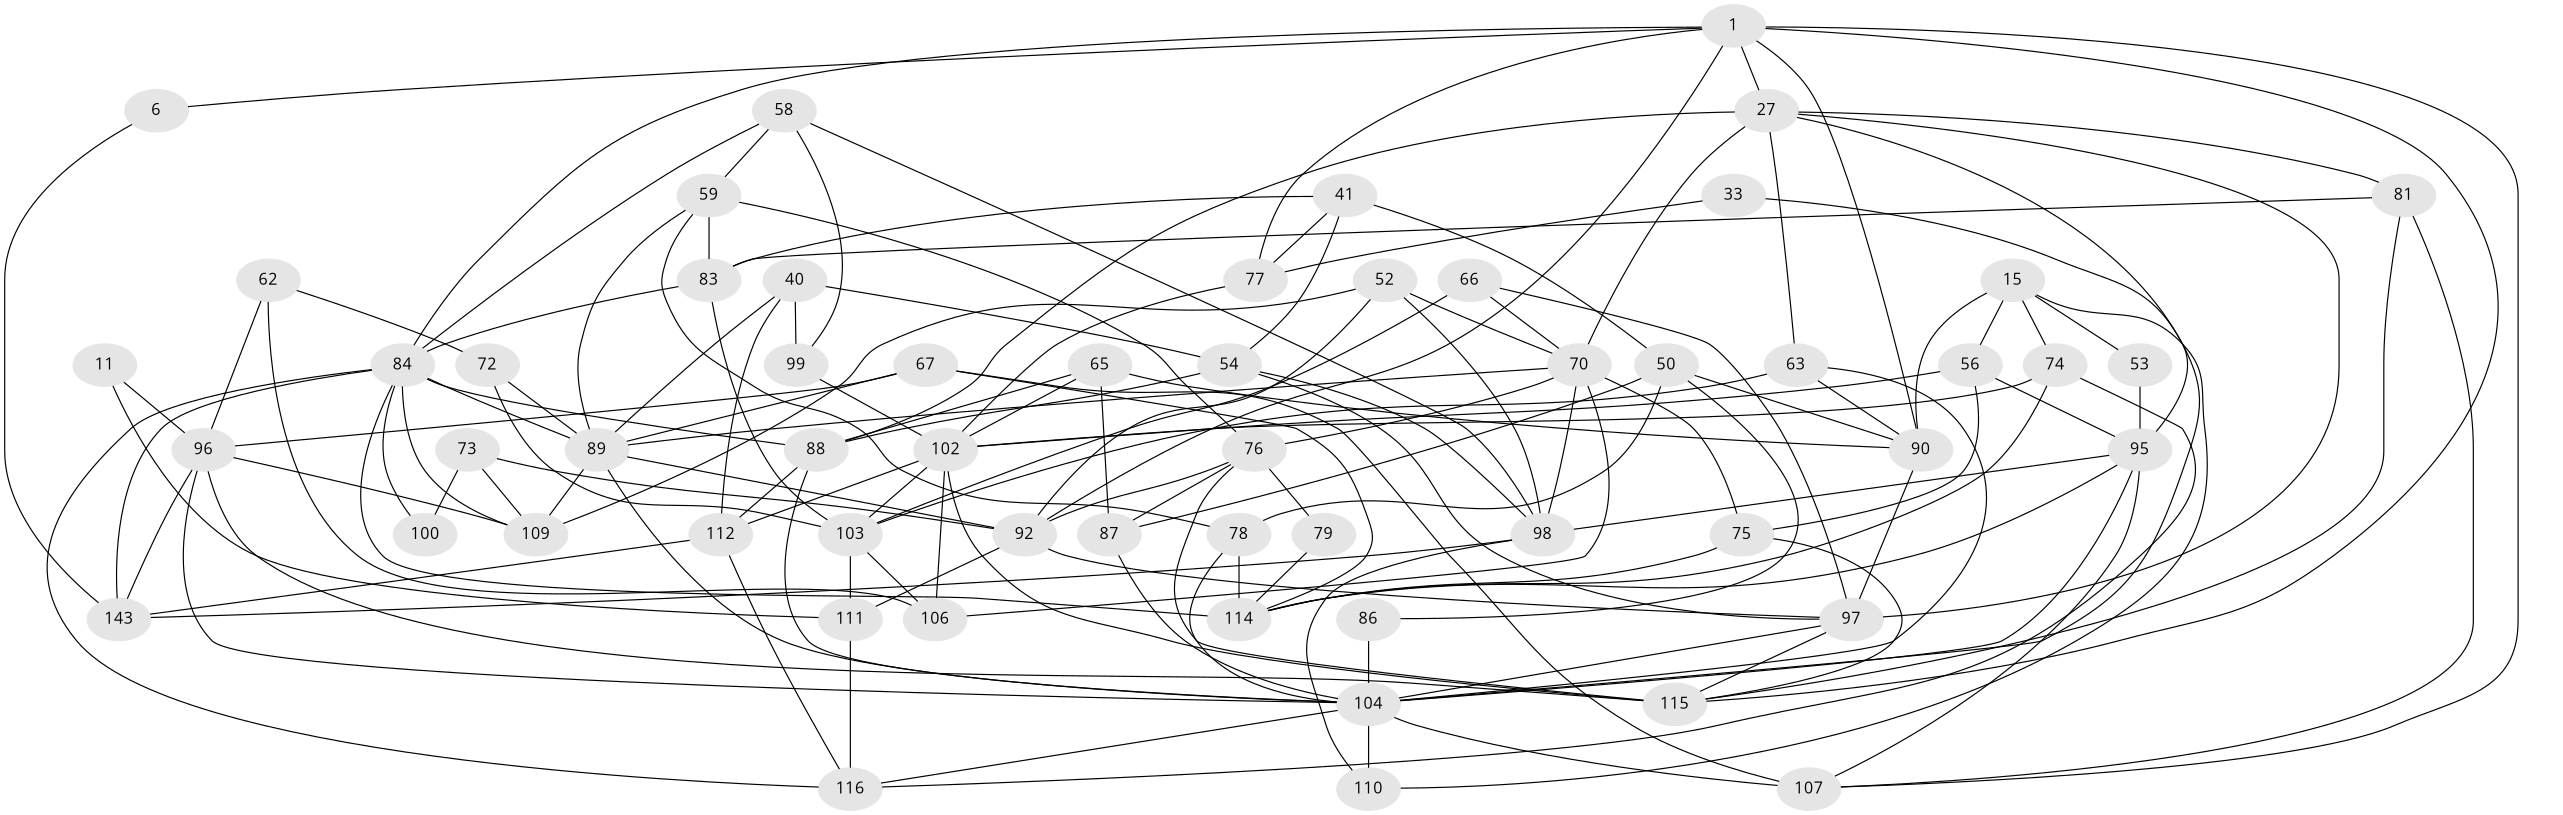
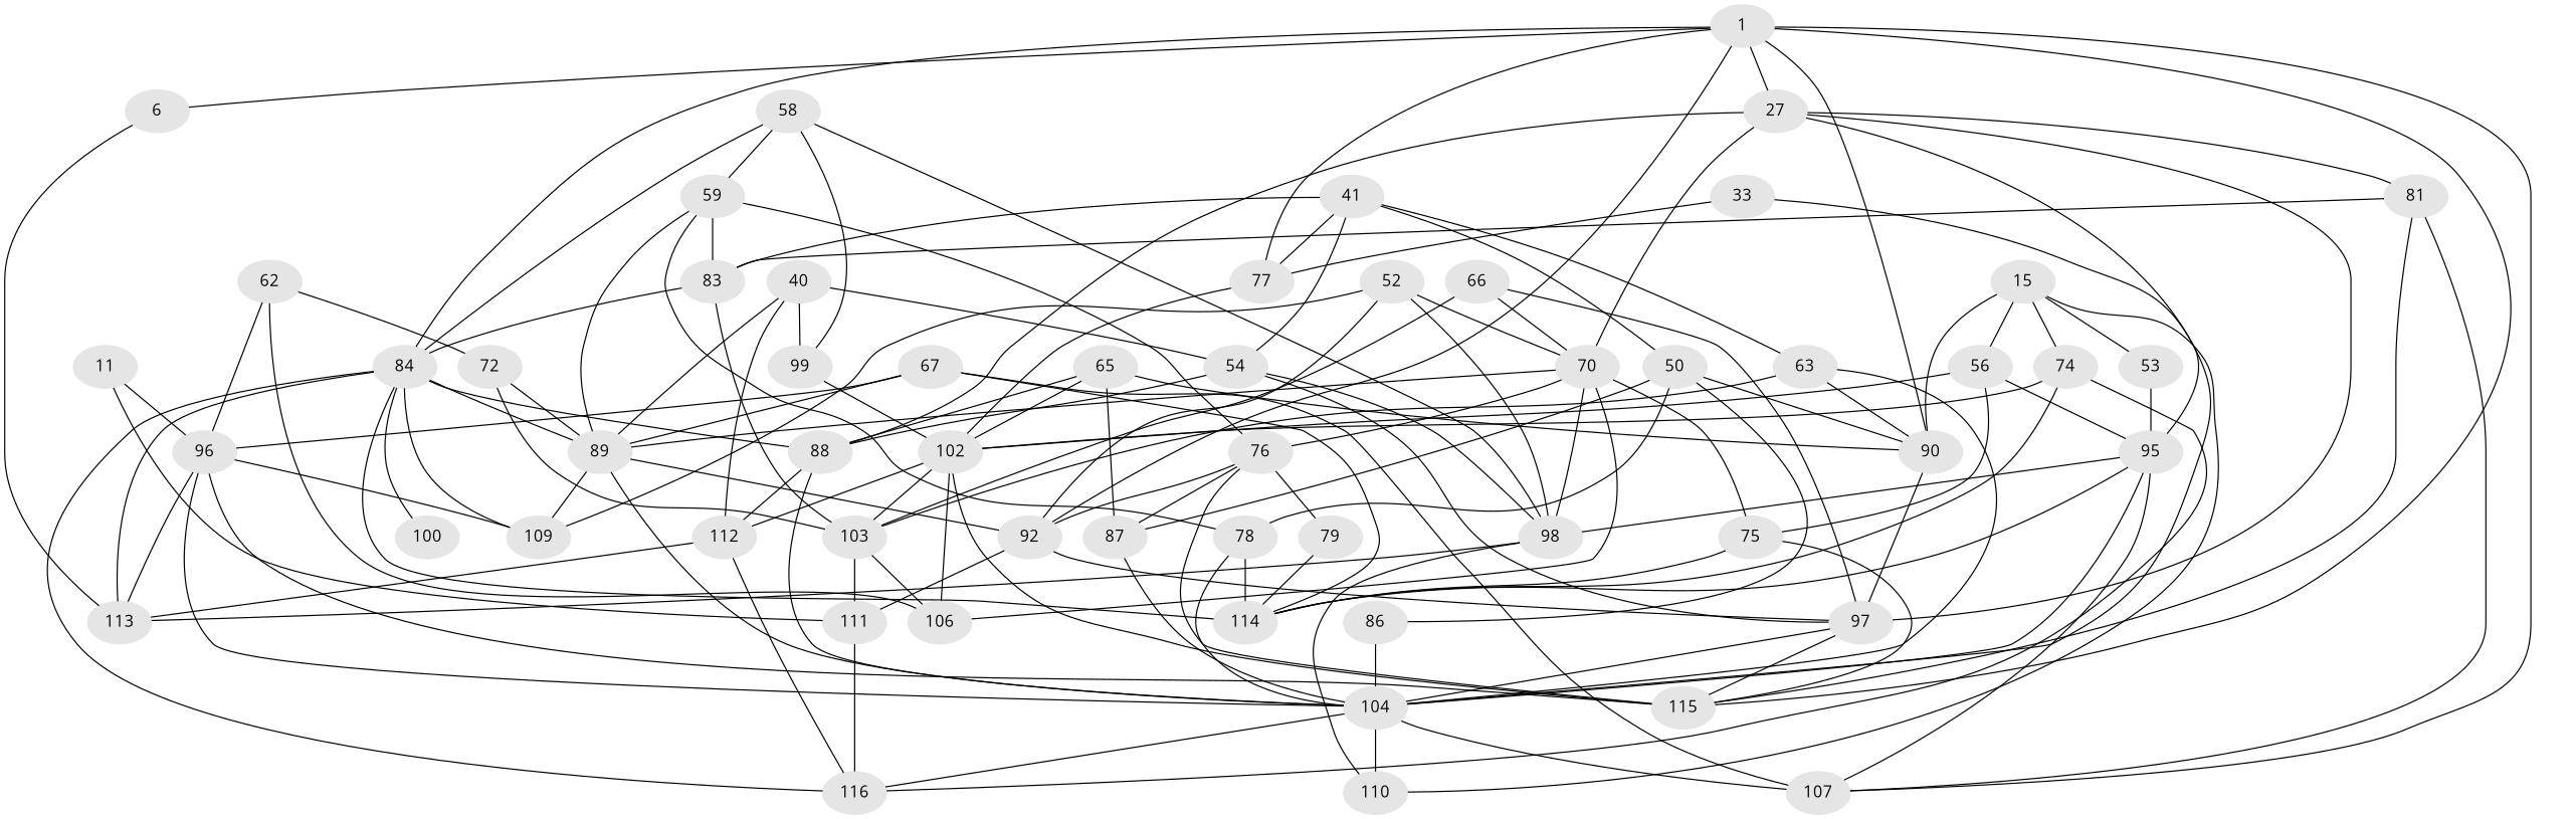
  graph {
    fontname="Open Sans"
    node [color=gray90 fontname="Open Sans" style=filled]
    edge [fontname="Open Sans"]
    1
    6
    27 [super="+18"]
    77 [super="+20"]
    84 [super="+34+60"]
    90 [super="+23+71"]
    92 [super="+4"]
    107 [super="+101"]
    115 [super="+82+105"]
-   113 [super="+55" label=143]
+   113 [super="+55"]
    70 [super="+36+14"]
    81
    88 [super="+64"]
    95 [super="+94"]
    97 [super="+24+80"]
    102 [super="+42+57"]
    89 [super="+28+85"]
    109
    114 [super="+108"]
    100
    116 [super="+69"]
    111 [super="+9"]
    96 [super="+32+46"]
    104 [super="+16+25"]
    11
    15
    53
    56
    74
    110
    75 [super="+44"]
    98 [super="+37+93"]
    76 [super="+29+19"]
    106
    83 [super="+43"]
    112
    33
    40 [super="+21"]
    54 [super="+17"]
    99 [super="+91"]
    41
    50
    63 [super="+49"]
    78
    86
    87 [super="+61"]
    103 [super="+39"]
    52 [super="+12"]
    59 [super="+38"]
    58
    79
    72 [super="+48"]
    62
    67 [super="+35"]
    65
    66
-   73
    1 -- 6
    1 -- 27 [weight=2]
    1 -- 77
    1 -- 84 [weight=2]
    1 -- 90
    1 -- 92
    1 -- 107
    1 -- 115
    6 -- 113
    27 -- 70 [weight=2]
    27 -- 81
    27 -- 88
    27 -- 95
    27 -- 97 [weight=2]
    77 -- 102
    84 -- 113
    84 -- 88 [weight=2]
    84 -- 89
    84 -- 109
    84 -- 114 [weight=2]
    84 -- 100
    84 -- 116
    90 -- 97 [weight=2]
    92 -- 97
    92 -- 111
    70 -- 89
    70 -- 75
    70 -- 98
    70 -- 76 [weight=2]
    70 -- 106
    81 -- 107
    81 -- 115
    81 -- 83
    88 -- 104
    88 -- 112
    95 -- 107
    95 -- 114
    95 -- 104
    95 -- 98 [weight=2]
    97 -- 115
    97 -- 104
    102 -- 115
    102 -- 106
    102 -- 112
    102 -- 103 [weight=2]
    89 -- 92
    89 -- 109
    89 -- 104 [weight=2]
    111 -- 116 [weight=2]
    96 -- 115 [weight=2]
    96 -- 113
    96 -- 109
    96 -- 104
    104 -- 107
    104 -- 116
    104 -- 110
    11 -- 111
    11 -- 96
    15 -- 90 [weight=2]
    15 -- 53
    15 -- 56
    15 -- 74
    15 -- 110
    53 -- 95
    56 -- 95
    56 -- 102
    56 -- 75
    74 -- 102
    74 -- 114
    74 -- 116
    75 -- 115
    75 -- 114
    98 -- 113
    98 -- 110
    76 -- 92 [weight=2]
    76 -- 115
    76 -- 87 [weight=2]
    76 -- 79
    83 -- 84
    83 -- 103
    112 -- 113
    112 -- 116
    33 -- 77
    33 -- 104
    40 -- 89
    40 -- 112
    40 -- 54 [weight=2]
    40 -- 99 [weight=2]
    54 -- 88
    54 -- 97
    54 -- 98 [weight=2]
    99 -- 102 [weight=2]
    41 -- 77
    41 -- 83
    41 -- 54
    41 -- 50
-   27 -- 63
+   41 -- 63
    50 -- 90
    50 -- 78
    50 -- 86
    50 -- 87
    63 -- 90
    63 -- 104
    63 -- 103
    78 -- 114
    78 -- 104
    86 -- 104
    87 -- 104 [weight=2]
    103 -- 111
    103 -- 106
    52 -- 92
    52 -- 70
    52 -- 109 [weight=2]
    52 -- 98
    59 -- 89
    59 -- 76
    59 -- 83
    59 -- 78
    58 -- 84
    58 -- 98
    58 -- 99
    58 -- 59
    79 -- 114
    72 -- 89
    72 -- 103
    62 -- 96 [weight=2]
    62 -- 106
    62 -- 72 [weight=2]
    67 -- 107 [weight=2]
    67 -- 89
    67 -- 114
    67 -- 96
    65 -- 90
    65 -- 88
    65 -- 102
    65 -- 87
    66 -- 70
    66 -- 97
    66 -- 103
-   73 -- 92
-   73 -- 109
-   73 -- 100
  }
